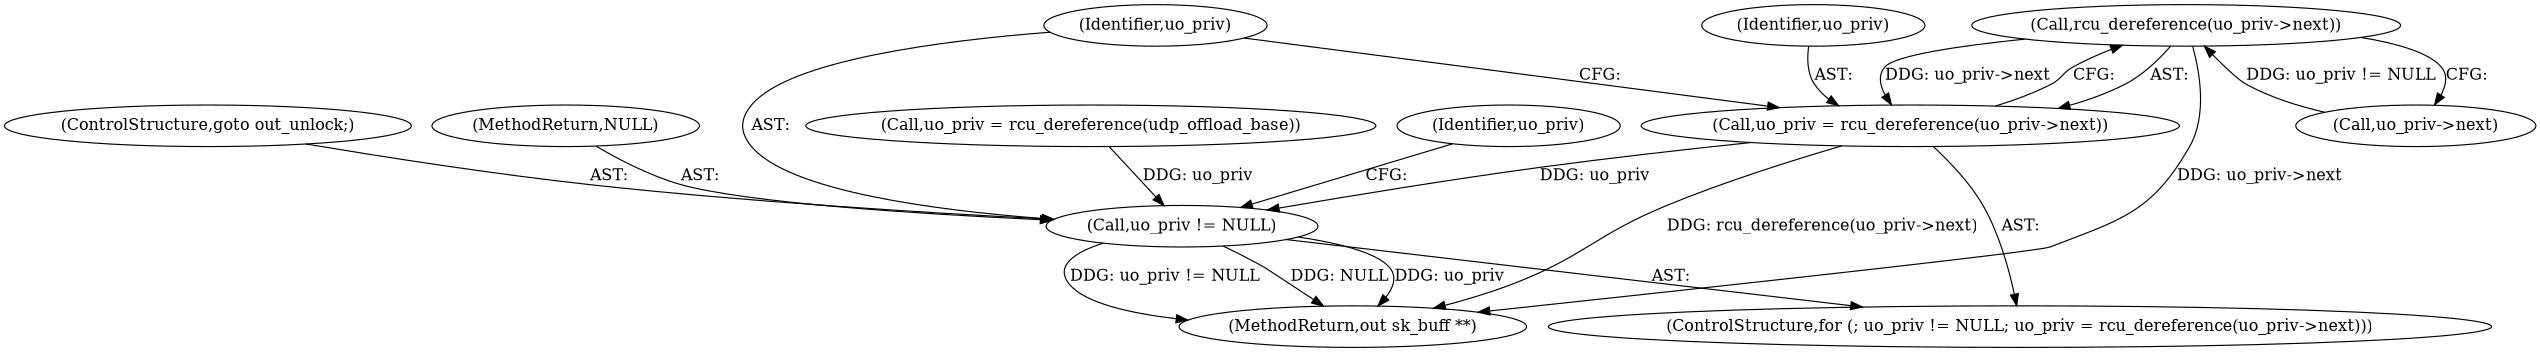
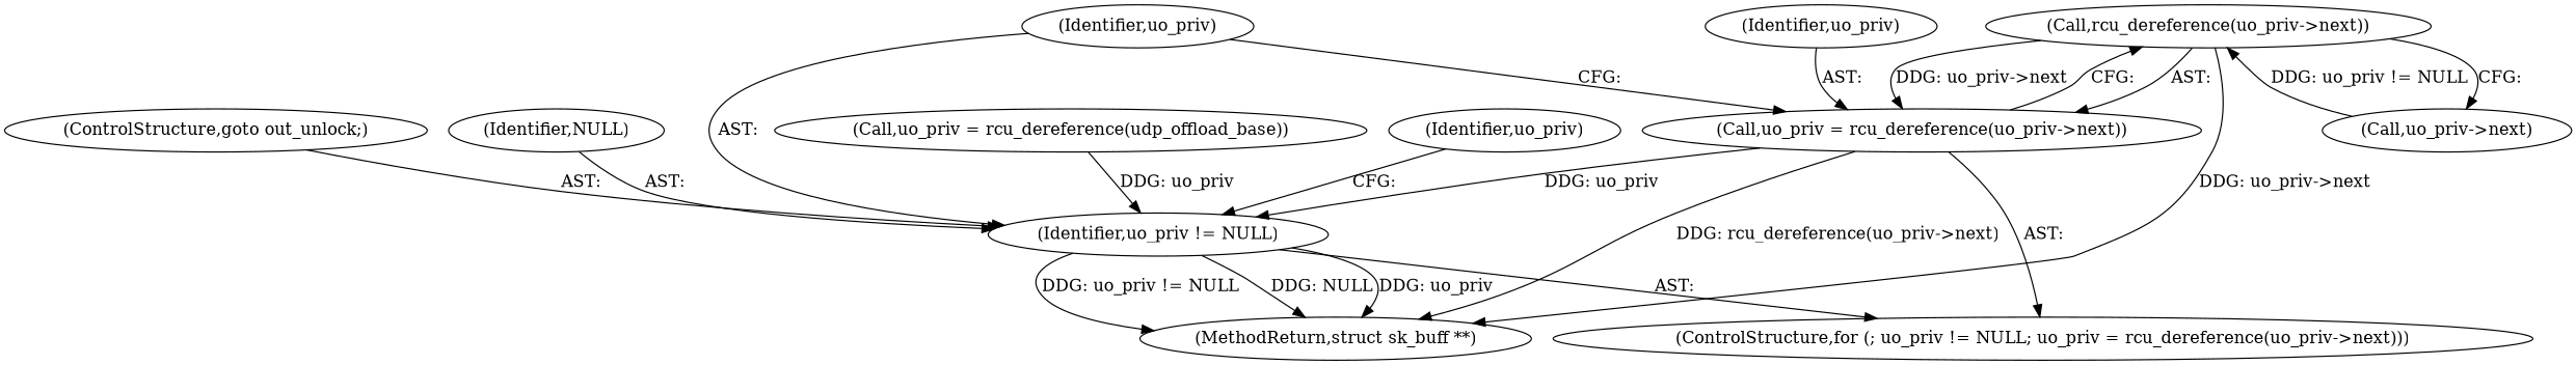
  digraph {
    n1 [label="(Call,rcu_dereference(uo_priv->next))"]
    n2 [label="(Call,uo_priv = rcu_dereference(uo_priv->next))"]
    n3 [label="(Call,uo_priv->next)"]
-   n4 [label="(MethodReturn,out sk_buff **)"]
-   n5 [label="(Call,uo_priv != NULL)"]
+   n4 [label="(MethodReturn,struct sk_buff **)"]
+   n5 [label="(Identifier,uo_priv != NULL)"]
    n6 [label="(ControlStructure,for (; uo_priv != NULL; uo_priv = rcu_dereference(uo_priv->next)))"]
-   n7 [label="(MethodReturn,NULL)"]
+   n7 [label="(Identifier,NULL)"]
    n8 [label="(Identifier,uo_priv)"]
    n9 [label="(ControlStructure,goto out_unlock;)"]
    n10 [label="(Identifier,uo_priv)"]
    n11 [label="(Call,uo_priv = rcu_dereference(udp_offload_base))"]
    n12 [label="(Identifier,uo_priv)"]
    n1 -> n2 [label="AST: "]
    n1 -> n2 [label="DDG: uo_priv->next"]
    n1 -> n3 [label="CFG: "]
    n1 -> n4 [label="DDG: uo_priv->next"]
    n2 -> n1 [label="CFG: "]
    n2 -> n4 [label="DDG: rcu_dereference(uo_priv->next)"]
    n2 -> n5 [label="DDG: uo_priv"]
    n2 -> n6 [label="AST: "]
    n3 -> n1 [label="DDG: uo_priv != NULL"]
    n5 -> n4 [label="DDG: NULL"]
    n5 -> n4 [label="DDG: uo_priv"]
    n5 -> n4 [label="DDG: uo_priv != NULL"]
    n5 -> n6 [label="AST: "]
    n7 -> n5 [label="AST: "]
    n8 -> n5 [label="CFG: "]
    n9 -> n5 [label="AST: "]
    n10 -> n2 [label="CFG: "]
    n10 -> n5 [label="AST: "]
    n11 -> n5 [label="DDG: uo_priv"]
    n12 -> n2 [label="AST: "]
  }
